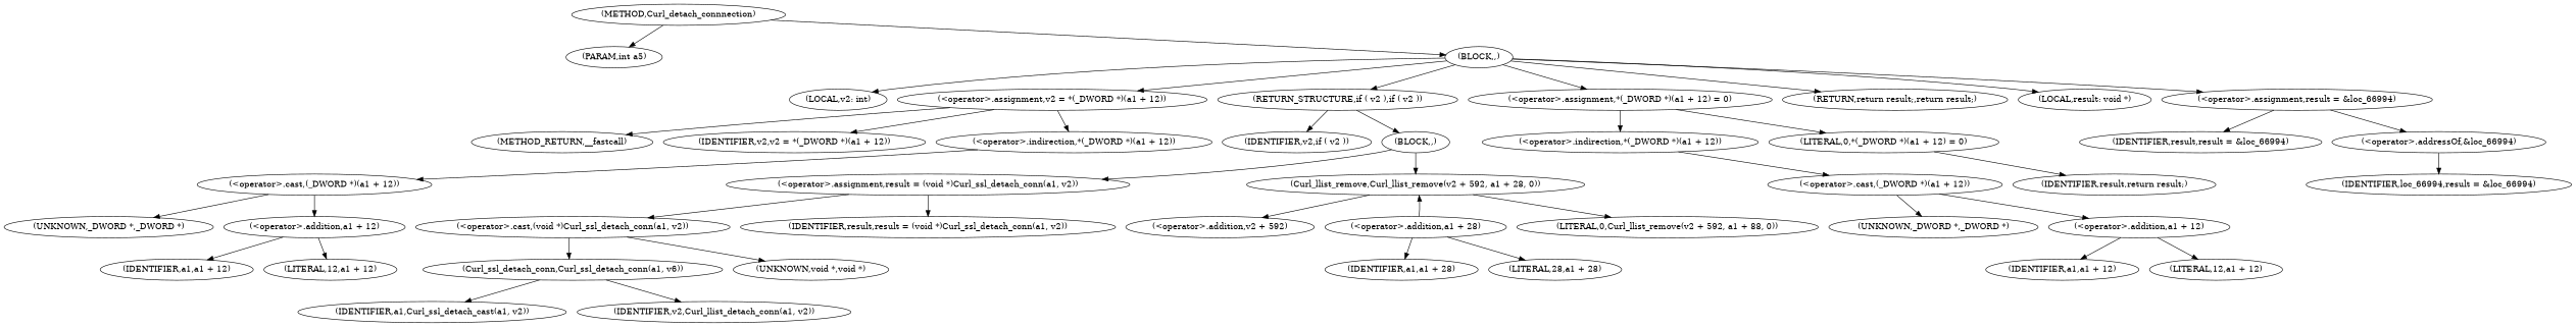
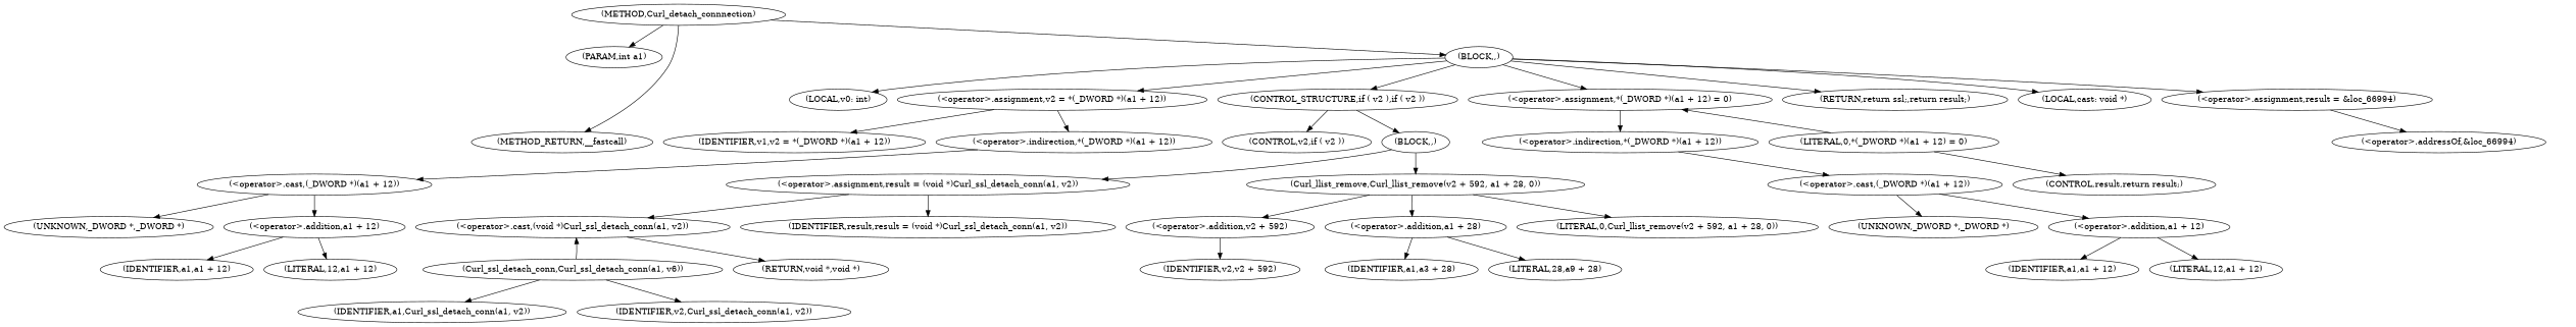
  digraph {
    n1 [label="(METHOD,Curl_detach_connnection)"]
-   n2 [label="(PARAM,int a5)"]
+   n2 [label="(PARAM,int a1)"]
    n3 [label="(BLOCK,,)"]
    n4 [label="(METHOD_RETURN,__fastcall)"]
-   n5 [label="(LOCAL,result: void *)"]
-   n6 [label="(LOCAL,v2: int)"]
+   n5 [label="(LOCAL,cast: void *)"]
+   n6 [label="(LOCAL,v0: int)"]
    n7 [label="(<operator>.assignment,result = &loc_66994)"]
    n8 [label="(<operator>.assignment,v2 = *(_DWORD *)(a1 + 12))"]
-   n9 [label="(RETURN_STRUCTURE,if ( v2 ),if ( v2 ))"]
+   n9 [label="(CONTROL_STRUCTURE,if ( v2 ),if ( v2 ))"]
    n10 [label="(<operator>.assignment,*(_DWORD *)(a1 + 12) = 0)"]
-   n11 [label="(RETURN,return result;,return result;)"]
-   n12 [label="(IDENTIFIER,result,result = &loc_66994)"]
+   n11 [label="(RETURN,return ssl;,return result;)"]
    n13 [label="(<operator>.addressOf,&loc_66994)"]
-   n14 [label="(IDENTIFIER,v2,v2 = *(_DWORD *)(a1 + 12))"]
+   n14 [label="(IDENTIFIER,v1,v2 = *(_DWORD *)(a1 + 12))"]
    n15 [label="(<operator>.indirection,*(_DWORD *)(a1 + 12))"]
-   n16 [label="(IDENTIFIER,v2,if ( v2 ))"]
+   n16 [label="(CONTROL,v2,if ( v2 ))"]
    n17 [label="(BLOCK,,)"]
    n18 [label="(<operator>.indirection,*(_DWORD *)(a1 + 12))"]
    n19 [label="(LITERAL,0,*(_DWORD *)(a1 + 12) = 0)"]
-   n20 [label="(IDENTIFIER,loc_66994,result = &loc_66994)"]
    n21 [label="(<operator>.cast,(_DWORD *)(a1 + 12))"]
    n22 [label="(UNKNOWN,_DWORD *,_DWORD *)"]
    n23 [label="(<operator>.addition,a1 + 12)"]
    n24 [label="(IDENTIFIER,a1,a1 + 12)"]
    n25 [label="(LITERAL,12,a1 + 12)"]
    n26 [label="(Curl_llist_remove,Curl_llist_remove(v2 + 592, a1 + 28, 0))"]
    n27 [label="(<operator>.assignment,result = (void *)Curl_ssl_detach_conn(a1, v2))"]
    n28 [label="(<operator>.addition,v2 + 592)"]
    n29 [label="(<operator>.addition,a1 + 28)"]
-   n30 [label="(LITERAL,0,Curl_llist_remove(v2 + 592, a1 + 88, 0))"]
+   n30 [label="(LITERAL,0,Curl_llist_remove(v2 + 592, a1 + 28, 0))"]
    n31 [label="(IDENTIFIER,result,result = (void *)Curl_ssl_detach_conn(a1, v2))"]
    n32 [label="(<operator>.cast,(void *)Curl_ssl_detach_conn(a1, v2))"]
-   n34 [label="(IDENTIFIER,a1,a1 + 28)"]
-   n35 [label="(LITERAL,28,a1 + 28)"]
-   n36 [label="(UNKNOWN,void *,void *)"]
+   n33 [label="(IDENTIFIER,v2,v2 + 592)"]
+   n34 [label="(IDENTIFIER,a1,a3 + 28)"]
+   n35 [label="(LITERAL,28,a9 + 28)"]
+   n36 [label="(RETURN,void *,void *)"]
    n37 [label="(Curl_ssl_detach_conn,Curl_ssl_detach_conn(a1, v6))"]
-   n38 [label="(IDENTIFIER,a1,Curl_ssl_detach_cast(a1, v2))"]
-   n39 [label="(IDENTIFIER,v2,Curl_llist_detach_conn(a1, v2))"]
+   n38 [label="(IDENTIFIER,a1,Curl_ssl_detach_conn(a1, v2))"]
+   n39 [label="(IDENTIFIER,v2,Curl_ssl_detach_conn(a1, v2))"]
    n40 [label="(<operator>.cast,(_DWORD *)(a1 + 12))"]
-   n41 [label="(IDENTIFIER,result,return result;)"]
+   n41 [label="(CONTROL,result,return result;)"]
    n42 [label="(UNKNOWN,_DWORD *,_DWORD *)"]
    n43 [label="(<operator>.addition,a1 + 12)"]
    n44 [label="(IDENTIFIER,a1,a1 + 12)"]
    n45 [label="(LITERAL,12,a1 + 12)"]
    n1 -> n2
    n1 -> n3
-   n8 -> n4
+   n1 -> n4
    n3 -> n5
    n3 -> n6
    n3 -> n7
    n3 -> n8
    n3 -> n9
    n3 -> n10
    n3 -> n11
-   n7 -> n12
    n7 -> n13
    n8 -> n14
    n8 -> n15
    n9 -> n16
    n9 -> n17
    n10 -> n18
-   n10 -> n19
-   n13 -> n20
+   n19 -> n10
    n15 -> n21
    n17 -> n26
    n17 -> n27
    n18 -> n40
    n19 -> n41
    n21 -> n22
    n21 -> n23
    n23 -> n24
    n23 -> n25
    n26 -> n28
-   n29 -> n26
+   n26 -> n29
    n26 -> n30
    n27 -> n31
    n27 -> n32
+   n28 -> n33
    n29 -> n34
    n29 -> n35
    n32 -> n36
-   n32 -> n37
+   n37 -> n32
    n37 -> n38
    n37 -> n39
    n40 -> n42
    n40 -> n43
    n43 -> n44
    n43 -> n45
  }
